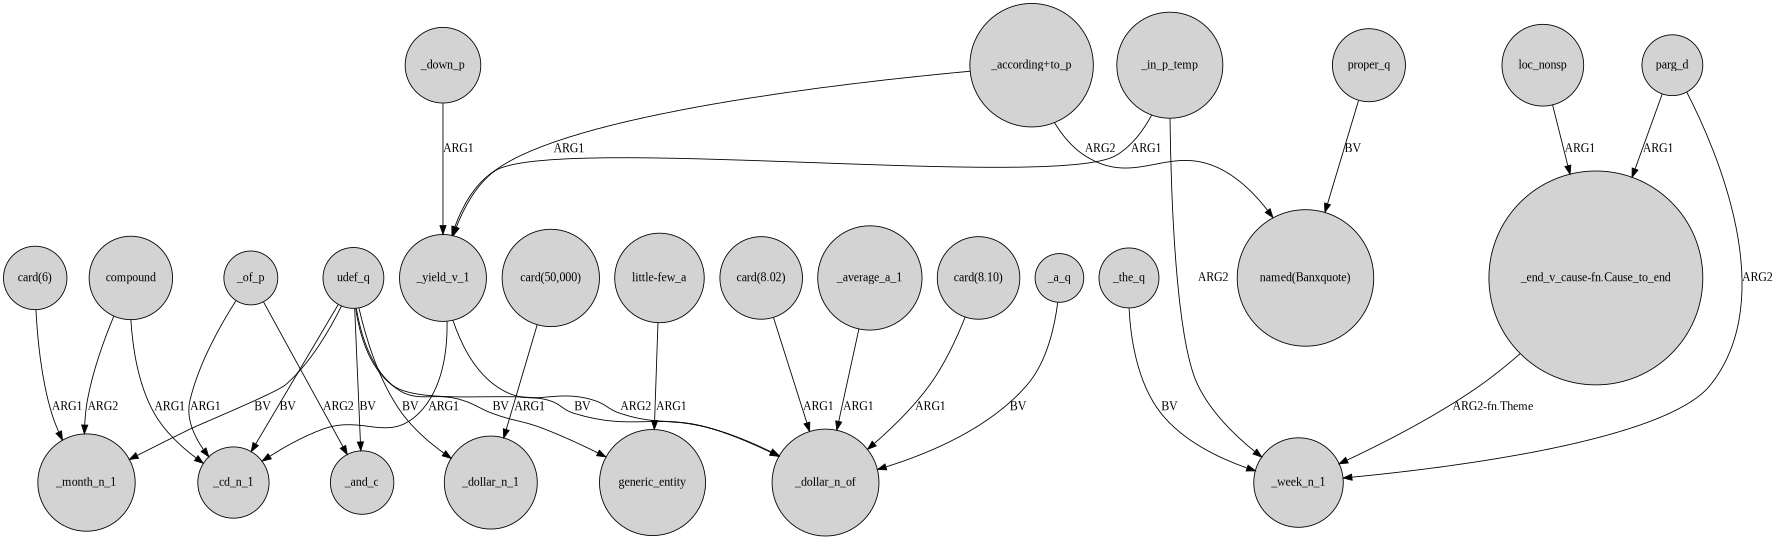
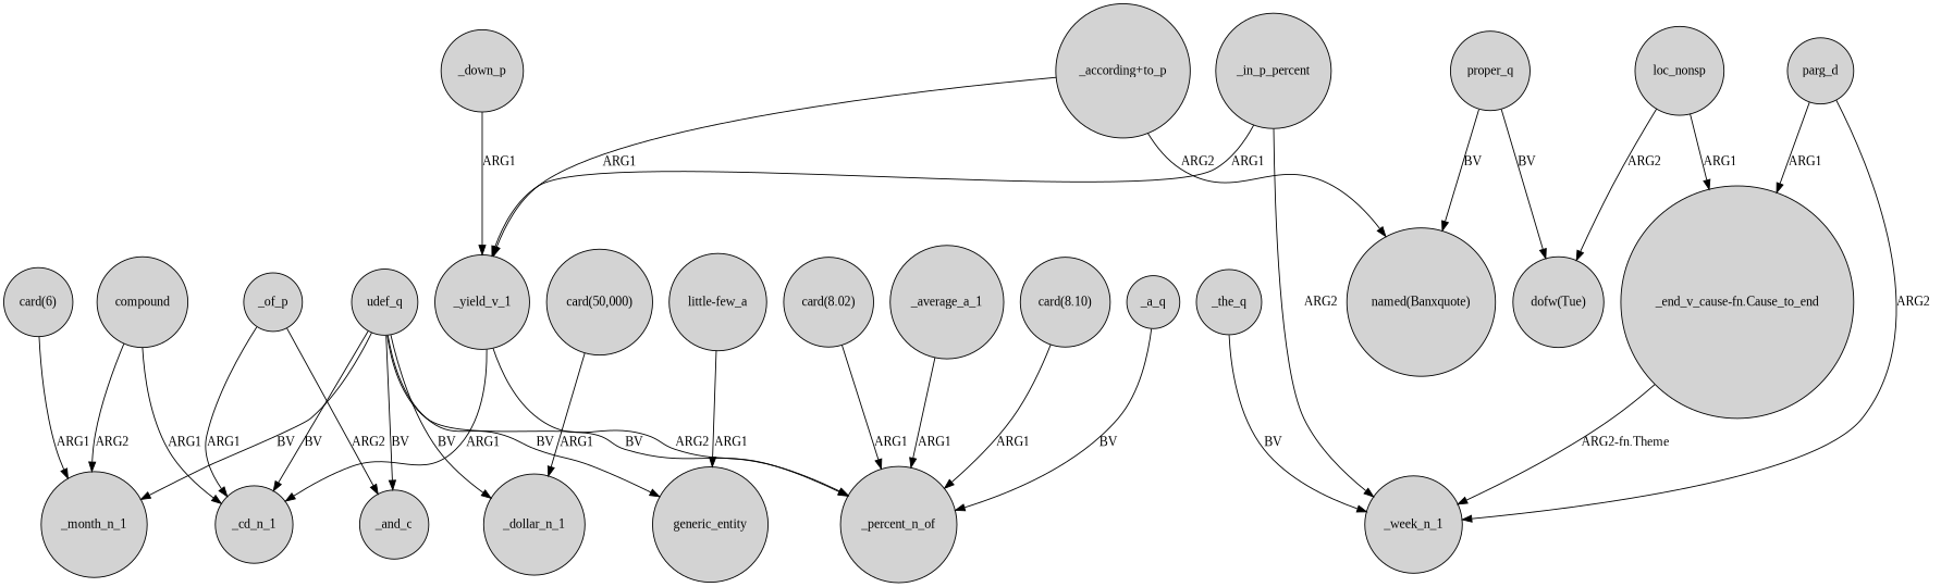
  digraph {
    fontname="Liberation Serif"
    node [fontname="Liberation Serif" shape=circle style=filled]
    edge [fontname="Liberation Serif"]
    _of_p
    _cd_n_1
    _and_c
    _down_p
    _yield_v_1
-   _percent_n_of [label=_dollar_n_of]
+   _percent_n_of
    compound
    _month_n_1
-   _in_p_temp
+   _in_p_temp [label=_in_p_percent]
    _week_n_1
    udef_q
    generic_entity
    _dollar_n_1
    "_end_v_cause-fn.Cause_to_end"
    proper_q
    "named(Banxquote)"
+   "dofw(Tue)"
    parg_d
    "_according+to_p"
    loc_nonsp
    _the_q
    "little-few_a"
    "card(50,000)"
    "card(8.02)"
    _average_a_1
    "card(6)"
    "card(8.10)"
    _a_q
    _of_p -> _cd_n_1 [label=ARG1]
    _of_p -> _and_c [label=ARG2]
    _down_p -> _yield_v_1 [label=ARG1]
    _yield_v_1 -> _cd_n_1 [label=ARG1]
    _yield_v_1 -> _percent_n_of [label=ARG2]
    compound -> _cd_n_1 [label=ARG1]
    compound -> _month_n_1 [label=ARG2]
    _in_p_temp -> _yield_v_1 [label=ARG1]
    _in_p_temp -> _week_n_1 [label=ARG2]
    udef_q -> _cd_n_1 [label=BV]
    udef_q -> _and_c [label=BV]
    udef_q -> _percent_n_of [label=BV]
    udef_q -> _month_n_1 [label=BV]
    udef_q -> generic_entity [label=BV]
    udef_q -> _dollar_n_1 [label=BV]
    "_end_v_cause-fn.Cause_to_end" -> _week_n_1 [label="ARG2-fn.Theme"]
    proper_q -> "named(Banxquote)" [label=BV]
+   proper_q -> "dofw(Tue)" [label=BV]
    parg_d -> _week_n_1 [label=ARG2]
    parg_d -> "_end_v_cause-fn.Cause_to_end" [label=ARG1]
    "_according+to_p" -> _yield_v_1 [label=ARG1]
    "_according+to_p" -> "named(Banxquote)" [label=ARG2]
    loc_nonsp -> "_end_v_cause-fn.Cause_to_end" [label=ARG1]
+   loc_nonsp -> "dofw(Tue)" [label=ARG2]
    _the_q -> _week_n_1 [label=BV]
    "little-few_a" -> generic_entity [label=ARG1]
    "card(50,000)" -> _dollar_n_1 [label=ARG1]
    "card(8.02)" -> _percent_n_of [label=ARG1]
    _average_a_1 -> _percent_n_of [label=ARG1]
    "card(6)" -> _month_n_1 [label=ARG1]
    "card(8.10)" -> _percent_n_of [label=ARG1]
    _a_q -> _percent_n_of [label=BV]
  }
